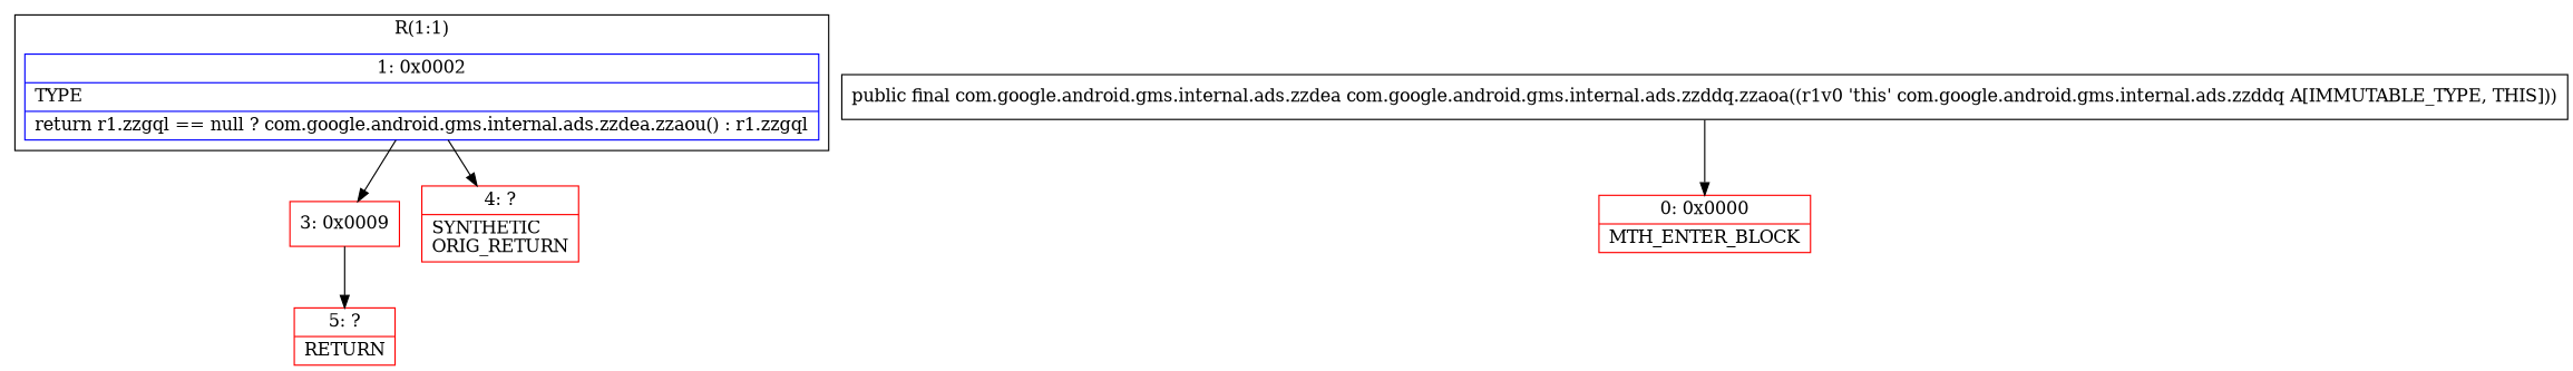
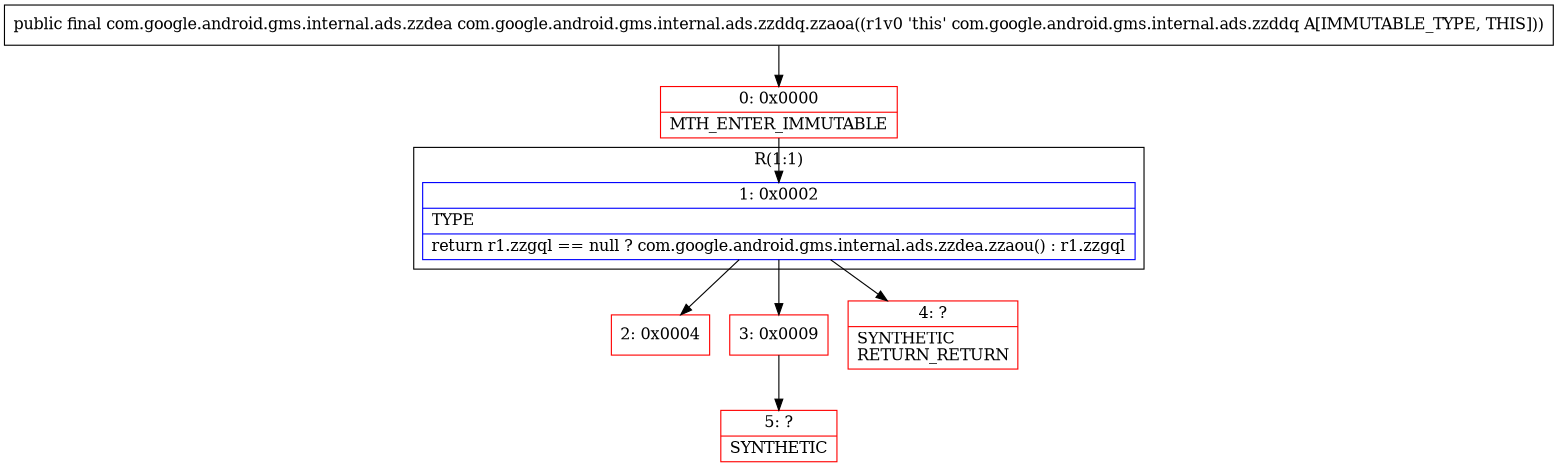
  digraph {
    node [color=red shape=record]
    n1 [color=blue label="{1\:\ 0x0002|TYPE\l|return r1.zzgql == null ? com.google.android.gms.internal.ads.zzdea.zzaou() : r1.zzgql\l}"]
+   n2 [label="{2\:\ 0x0004}"]
    n3 [label="{3\:\ 0x0009}"]
-   n4 [label="{4\:\ ?|SYNTHETIC\lORIG_RETURN\l}"]
-   n5 [label="{5\:\ ?|RETURN\l}"]
-   n6 [label="{0\:\ 0x0000|MTH_ENTER_BLOCK\l}"]
+   n4 [label="{4\:\ ?|SYNTHETIC\lRETURN_RETURN\l}"]
+   n5 [label="{5\:\ ?|SYNTHETIC\l}"]
+   n6 [label="{0\:\ 0x0000|MTH_ENTER_IMMUTABLE\l}"]
    n7 [label="{public final com.google.android.gms.internal.ads.zzdea com.google.android.gms.internal.ads.zzddq.zzaoa((r1v0 'this' com.google.android.gms.internal.ads.zzddq A[IMMUTABLE_TYPE, THIS])) }" color=""]
    subgraph cluster_1 {
      label="R(1:1)"
      n1
    }
+   n1 -> n2
    n1 -> n3
    n1 -> n4
    n3 -> n5
+   n6 -> n1
    n7 -> n6
  }
